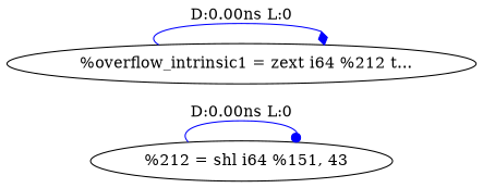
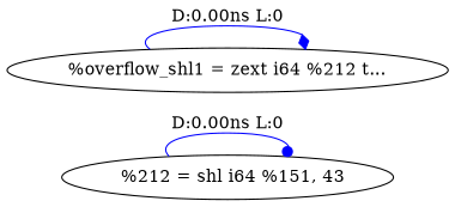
  digraph {
    rankdir=LR
    edge [color=blue]
    n1 [label="  %212 = shl i64 %151, 43"]
-   n2 [label="  %overflow_intrinsic1 = zext i64 %212 t..."]
+   n2 [label="%overflow_shl1 = zext i64 %212 t..."]
    n1 -> n1 [label="D:0.00ns L:0" arrowhead=dot]
    n2 -> n2 [label="D:0.00ns L:0" arrowhead=diamond]
  }
